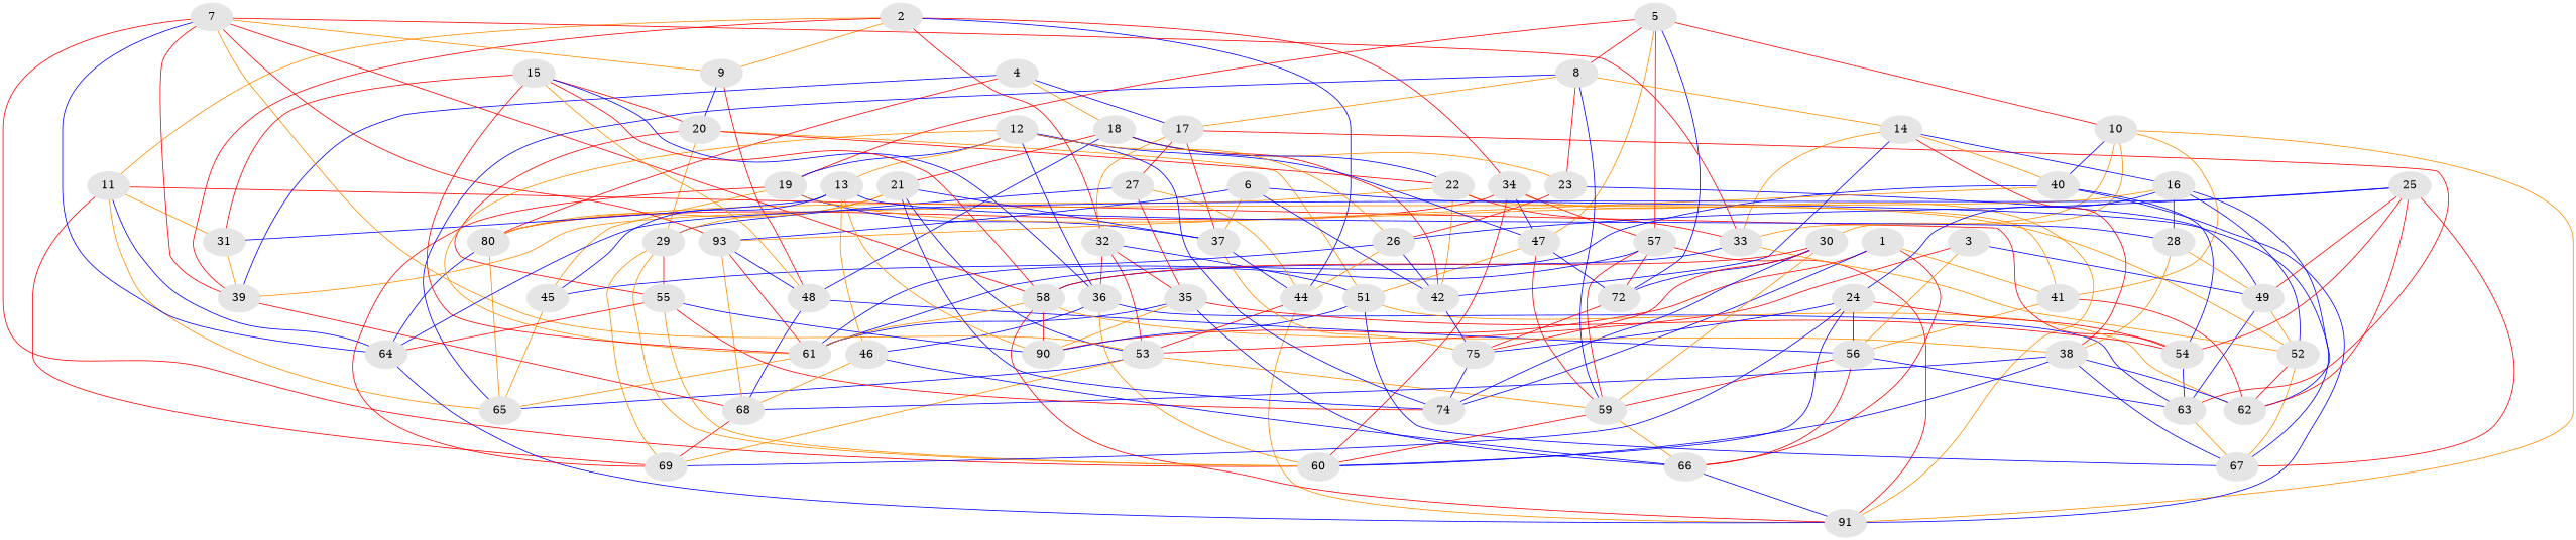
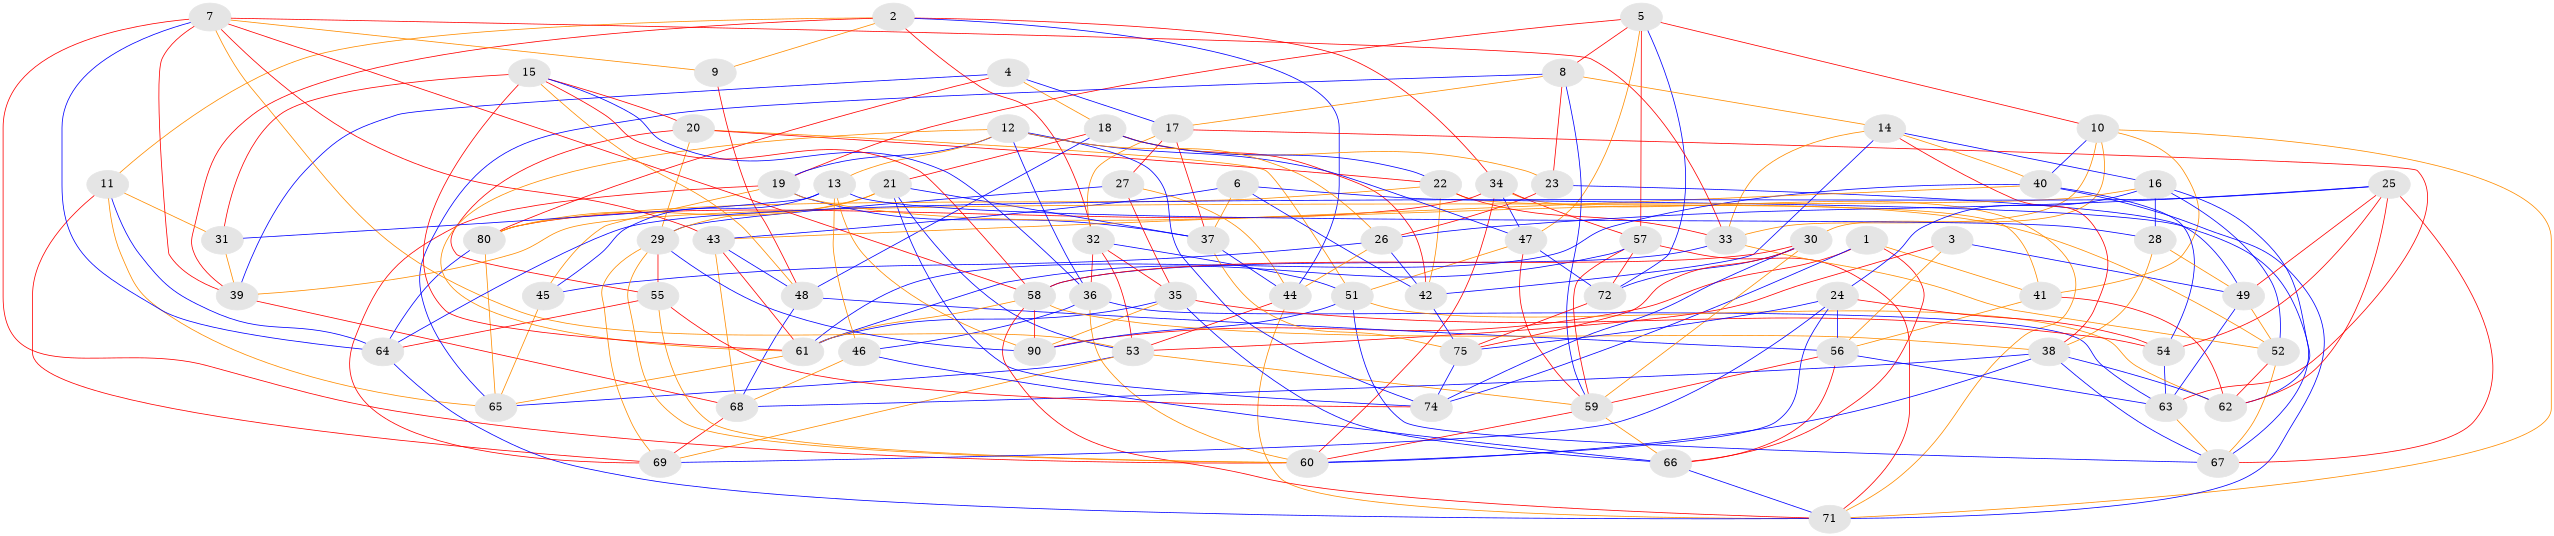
  graph {
    node [color=gray90 style=filled]
    edge [color=blue weight=1.0]
    1
    41
    66
    n4 [label=90]
    74
    56
    62
-   71 [label=91]
+   71
    2
    9
    11
    32
    34
    39
    44
    20
    48
    64
    65
    31
    54
    69
    53
    36
    51
    35
    n27 [label=80]
    47
    57
    60
    68
    3
    49
    19
    37
    45
    52
    63
    59
    4
    17
    18
    27
    42
    23
    21
    22
    5
    8
    10
    72
    14
    33
    30
    40
    61
    n57 [label=75]
    6
-   43 [label=93]
+   43
    67
    7
    58
    38
    16
    26
    29
    55
    12
    13
    28
    46
    24
    15
    25
    1 -- 41 [color=darkorange]
    1 -- 66 [color=red]
    1 -- n4 [color=red]
    1 -- 74
    41 -- 56 [color=darkorange]
    41 -- 62 [color=red]
    66 -- 71
    56 -- 66 [color=red]
    56 -- 63
    56 -- 59 [color=red]
    2 -- 9 [color=darkorange]
    2 -- 11 [color=darkorange]
    2 -- 32 [color=red]
    2 -- 34 [color=red]
    2 -- 39 [color=red]
    2 -- 44
-   9 -- 20
    9 -- 48 [color=red]
    11 -- 64
    11 -- 65 [color=darkorange]
    11 -- 31 [color=darkorange]
-   11 -- 54 [color=red]
    11 -- 69 [color=red]
    32 -- 53 [color=red]
    32 -- 36 [color=red]
    32 -- 51
    32 -- 35 [color=red]
    34 -- 71 [color=darkorange]
    34 -- n27 [color=red]
    34 -- 47
    34 -- 57 [color=red]
    34 -- 60 [color=red]
    39 -- 68 [color=red]
    44 -- 71 [color=darkorange]
    44 -- 53 [color=red]
    20 -- 51 [color=darkorange]
    20 -- 22 [color=red]
    20 -- 29 [color=darkorange]
    20 -- 55 [color=red]
    48 -- 56
    48 -- 68
    64 -- 71
    31 -- 39 [color=darkorange]
    54 -- 63
    53 -- 65
    53 -- 69 [color=darkorange]
    53 -- 59 [color=darkorange]
    36 -- 60 [color=darkorange]
    36 -- 63
    36 -- 46
    51 -- n4
    51 -- 62 [color=darkorange]
    51 -- 67
    35 -- 66
    35 -- n4 [color=darkorange]
    35 -- 54 [color=red]
    35 -- 61
    n27 -- 64
    n27 -- 65 [color=darkorange]
    47 -- 51 [color=darkorange]
    47 -- 59 [color=red]
    47 -- 72
    57 -- 71 [color=red]
    57 -- 59 [color=red]
    57 -- 72 [color=red]
    57 -- 61
    68 -- 69 [color=red]
    3 -- 56 [color=darkorange]
    3 -- 53 [color=red]
    3 -- 49
    49 -- 52 [color=darkorange]
    49 -- 63
    19 -- 69 [color=red]
    19 -- 37
    19 -- 45 [color=darkorange]
    19 -- 52 [color=darkorange]
    37 -- 44
    37 -- n57 [color=darkorange]
    45 -- 65 [color=darkorange]
    52 -- 62 [color=red]
    52 -- 67 [color=darkorange]
    63 -- 67 [color=darkorange]
    59 -- 66 [color=darkorange]
    59 -- 60 [color=red]
    4 -- 39
    4 -- n27 [color=red]
    4 -- 17
    4 -- 18 [color=darkorange]
    17 -- 32 [color=darkorange]
    17 -- 37 [color=red]
    17 -- 63 [color=red]
    17 -- 27 [color=red]
    18 -- 48
    18 -- 42 [color=red]
    18 -- 23 [color=darkorange]
    18 -- 21 [color=red]
    18 -- 22
    27 -- 44 [color=darkorange]
    27 -- 35 [color=red]
    27 -- 29
    42 -- n57
    23 -- 49
    23 -- 26 [color=red]
    21 -- 74
    21 -- 53
    21 -- n27 [color=darkorange]
    21 -- 37
    21 -- 29 [color=darkorange]
    22 -- 41 [color=darkorange]
    22 -- n27 [color=darkorange]
    22 -- 42 [color=darkorange]
    22 -- 33 [color=red]
    5 -- 47 [color=darkorange]
    5 -- 57 [color=red]
    5 -- 19 [color=red]
    5 -- 8 [color=red]
    5 -- 10 [color=red]
    5 -- 72
    8 -- 65
    8 -- 59
    8 -- 17 [color=darkorange]
    8 -- 23 [color=red]
    8 -- 14 [color=darkorange]
    10 -- 41 [color=darkorange]
    10 -- 71 [color=darkorange]
    10 -- 33 [color=darkorange]
    10 -- 30 [color=darkorange]
    10 -- 40
    72 -- n57 [color=red]
    14 -- 42
    14 -- 33 [color=darkorange]
    14 -- 40 [color=darkorange]
    14 -- 38 [color=red]
    14 -- 16
    33 -- 52 [color=darkorange]
    33 -- 58
    30 -- 74
    30 -- 59 [color=darkorange]
    30 -- 72
    30 -- n57 [color=red]
    30 -- 58 [color=red]
    40 -- 71
    40 -- 54
    40 -- 61
    40 -- 43 [color=darkorange]
    61 -- 65 [color=darkorange]
    n57 -- 74
    6 -- 37 [color=darkorange]
    6 -- 42
    6 -- 43
    6 -- 67
    43 -- 48
    43 -- 68 [color=darkorange]
    43 -- 61 [color=red]
    7 -- 9 [color=darkorange]
    7 -- 39 [color=red]
    7 -- 64
    7 -- 53 [color=darkorange]
    7 -- 60 [color=red]
    7 -- 33 [color=red]
    7 -- 43 [color=red]
    7 -- 58 [color=red]
    58 -- n4 [color=red]
    58 -- 71 [color=red]
    58 -- 61 [color=darkorange]
    58 -- 38 [color=darkorange]
    38 -- 62
    38 -- 60
    38 -- 68
    38 -- 67
    16 -- 62
    16 -- 39 [color=darkorange]
    16 -- 52
    16 -- 28
    16 -- 24
    26 -- 44 [color=darkorange]
    26 -- 45
    26 -- 42
    29 -- 69 [color=darkorange]
    29 -- 60 [color=darkorange]
    29 -- 55 [color=red]
-   55 -- n4
+   29 -- n4
    55 -- 74 [color=red]
    55 -- 64 [color=red]
    55 -- 60 [color=darkorange]
    12 -- 74
    12 -- 36
    12 -- 47
    12 -- 19
    12 -- 61 [color=darkorange]
    12 -- 26 [color=darkorange]
    12 -- 13 [color=darkorange]
    13 -- n4 [color=darkorange]
    13 -- 31
    13 -- 45
    13 -- 28
    13 -- 46 [color=darkorange]
    28 -- 49 [color=darkorange]
    28 -- 38 [color=darkorange]
    46 -- 66
    46 -- 68 [color=darkorange]
    24 -- 56
    24 -- 54 [color=red]
    24 -- 69
    24 -- 60
    24 -- n57
    15 -- 20 [color=red]
    15 -- 48 [color=darkorange]
    15 -- 31 [color=red]
    15 -- 36
    15 -- 61 [color=red]
    15 -- 58 [color=red]
    25 -- 62 [color=red]
    25 -- 64
    25 -- 54 [color=red]
    25 -- 49 [color=red]
    25 -- 67 [color=red]
    25 -- 26
  }
